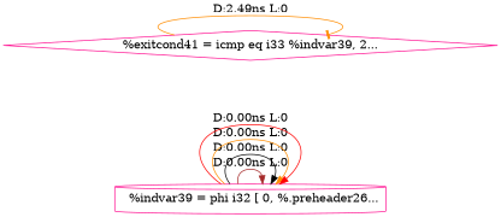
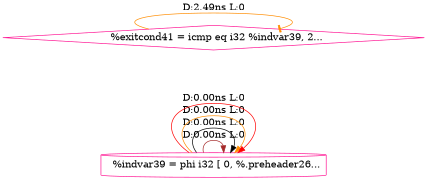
  digraph {
    rankdir=LR
    node [color=deeppink]
    edge [color=darkorange arrowhead=normal]
    n1 [label="  %indvar39 = phi i32 [ 0, %.preheader26..." shape=cylinder]
-   n2 [label="%exitcond41 = icmp eq i33 %indvar39, 2..." shape=diamond]
+   n2 [label="  %exitcond41 = icmp eq i32 %indvar39, 2..." shape=diamond]
    n1 -> n1 [color=brown label="D:0.00ns L:0"]
    n1 -> n1 [color=black label="D:0.00ns L:0"]
    n1 -> n1 [label="D:0.00ns L:0"]
    n1 -> n1 [color=red label="D:0.00ns L:0"]
    n2 -> n2 [label="D:2.49ns L:0" arrowhead=tee]
  }
